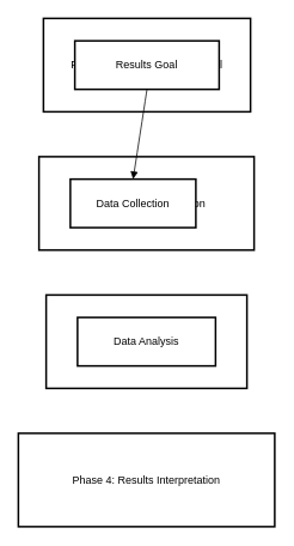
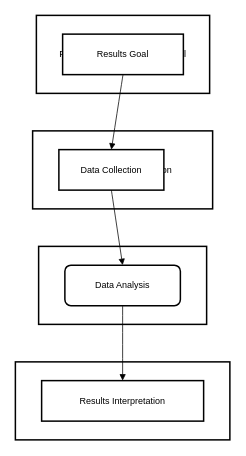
  <mxCell id="0" />
  <mxCell id="1" parent="0" />
  <mxCell id="2" value="Phase 4: Results Interpretation" style="whiteSpace=wrap;strokeWidth=2;" vertex="1" parent="1"><mxGeometry x="20" y="482" width="286" height="104" as="geometry" /></mxCell>
  <mxCell id="3" value="Phase 3: Data Analysis" style="whiteSpace=wrap;strokeWidth=2;" vertex="1" parent="1"><mxGeometry x="51" y="328" width="224" height="104" as="geometry" /></mxCell>
  <mxCell id="4" value="Phase 2: Data Collection" style="whiteSpace=wrap;strokeWidth=2;" vertex="1" parent="1"><mxGeometry x="43" y="174" width="240" height="104" as="geometry" /></mxCell>
  <mxCell id="5" value="Phase 1: Define Research Goal" style="whiteSpace=wrap;strokeWidth=2;" vertex="1" parent="1"><mxGeometry x="48" y="20" width="231" height="104" as="geometry" /></mxCell>
  <mxCell id="6" value="Results Goal" style="whiteSpace=wrap;strokeWidth=2;" vertex="1" parent="1"><mxGeometry x="83" y="45" width="161" height="54" as="geometry" /></mxCell>
  <mxCell id="7" value="Data Collection" style="whiteSpace=wrap;strokeWidth=2;" vertex="1" parent="1"><mxGeometry x="78" y="199" width="140" height="54" as="geometry" /></mxCell>
- <mxCell id="8" value="Data Analysis" style="whiteSpace=wrap;strokeWidth=2;" vertex="1" parent="1"><mxGeometry x="86" y="353" width="154" height="54" as="geometry" /></mxCell>
+ <mxCell id="8" value="Data Analysis" style="whiteSpace=wrap;strokeWidth=2;rounded=1;" vertex="1" parent="1"><mxGeometry x="86" y="353" width="154" height="54" as="geometry" /></mxCell>
+ <mxCell id="9" value="Results Interpretation" style="whiteSpace=wrap;strokeWidth=2;" vertex="1" parent="1"><mxGeometry x="55" y="507" width="216" height="54" as="geometry" /></mxCell>
  <mxCell id="10" value="" style="curved=1;startArrow=none;endArrow=block;exitX=0.5;exitY=1;entryX=0.5;entryY=0;" edge="1" parent="1" source="6" target="7"><mxGeometry relative="1" as="geometry"><Array as="points" /></mxGeometry></mxCell>
+ <mxCell id="11" value="" style="curved=1;startArrow=none;endArrow=block;exitX=0.5;exitY=1;entryX=0.5;entryY=0;" edge="1" parent="1" source="7" target="8"><mxGeometry relative="1" as="geometry"><Array as="points" /></mxGeometry></mxCell>
+ <mxCell id="12" value="" style="curved=1;startArrow=none;endArrow=block;exitX=0.5;exitY=1;entryX=0.5;entryY=0;" edge="1" parent="1" source="8" target="9"><mxGeometry relative="1" as="geometry"><Array as="points" /></mxGeometry></mxCell>
